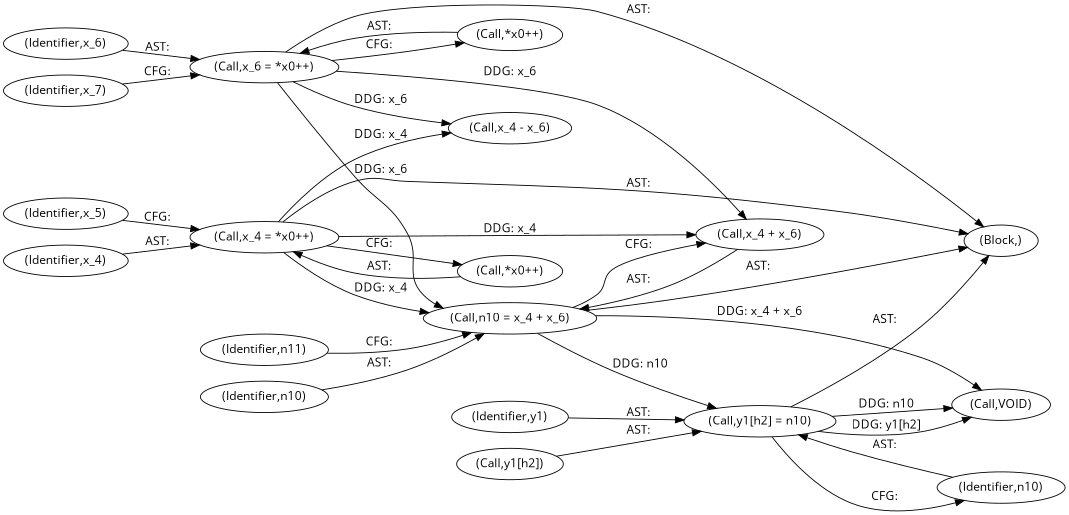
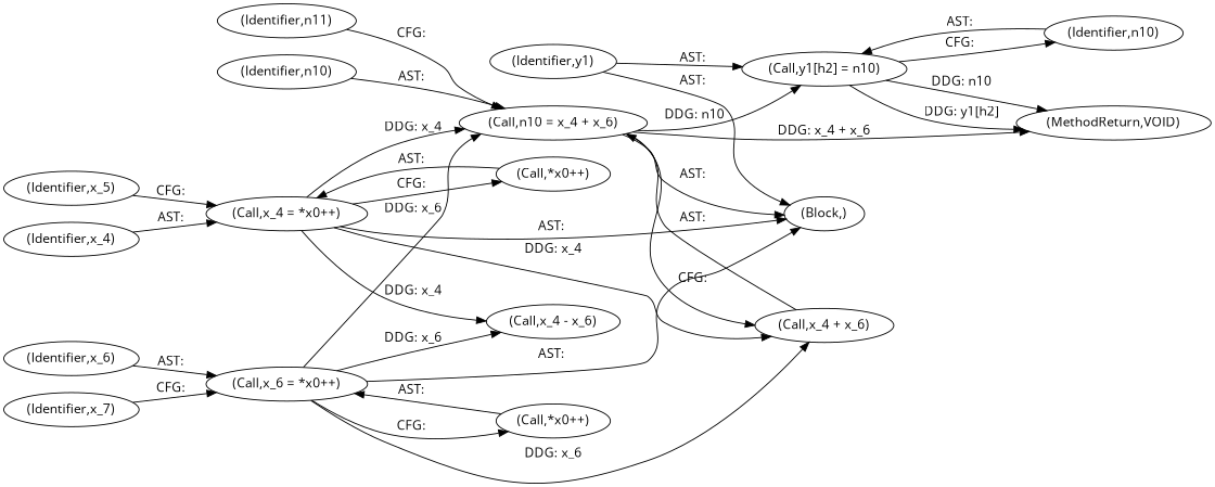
  digraph {
    fontname="Open Sans"
    rankdir=LR
    node [fontname="Open Sans"]
    edge [fontname="Open Sans"]
    n1 [label="(Call,y1[h2] = n10)"]
    n2 [label="(Block,)"]
    n3 [label="(Identifier,n10)"]
-   n4 [label="(Call,VOID)"]
+   n4 [label="(MethodReturn,VOID)"]
    n5 [label="(Call,n10 = x_4 + x_6)"]
    n6 [label="(Call,x_4 + x_6)"]
    n7 [label="(Call,x_4 = *x0++)"]
    n8 [label="(Call,x_4 - x_6)"]
    n9 [label="(Call,*x0++)"]
    n10 [label="(Call,x_6 = *x0++)"]
    n11 [label="(Call,*x0++)"]
    n12 [label="(Identifier,n11)"]
    n13 [label="(Identifier,n10)"]
    n14 [label="(Identifier,x_5)"]
    n15 [label="(Identifier,x_4)"]
    n16 [label="(Identifier,y1)"]
-   n17 [label="(Call,y1[h2])"]
    n18 [label="(Identifier,x_6)"]
    n19 [label="(Identifier,x_7)"]
-   n1 -> n2 [label="AST: "]
+   n16 -> n2 [label="AST: "]
    n1 -> n3 [label="CFG: "]
    n1 -> n4 [label="DDG: n10"]
    n1 -> n4 [label="DDG: y1[h2]"]
    n3 -> n1 [label="AST: "]
    n5 -> n1 [label="DDG: n10"]
    n5 -> n2 [label="AST: "]
    n5 -> n4 [label="DDG: x_4 + x_6"]
    n5 -> n6 [label="CFG: "]
    n6 -> n5 [label="AST: "]
    n7 -> n2 [label="AST: "]
    n7 -> n5 [label="DDG: x_4"]
    n7 -> n6 [label="DDG: x_4"]
    n7 -> n8 [label="DDG: x_4"]
    n7 -> n9 [label="CFG: "]
    n9 -> n7 [label="AST: "]
    n10 -> n2 [label="AST: "]
    n10 -> n5 [label="DDG: x_6"]
    n10 -> n6 [label="DDG: x_6"]
    n10 -> n8 [label="DDG: x_6"]
    n10 -> n11 [label="CFG: "]
    n11 -> n10 [label="AST: "]
    n12 -> n5 [label="CFG: "]
    n13 -> n5 [label="AST: "]
    n14 -> n7 [label="CFG: "]
    n15 -> n7 [label="AST: "]
    n16 -> n1 [label="AST: "]
-   n17 -> n1 [label="AST: "]
    n18 -> n10 [label="AST: "]
    n19 -> n10 [label="CFG: "]
  }
